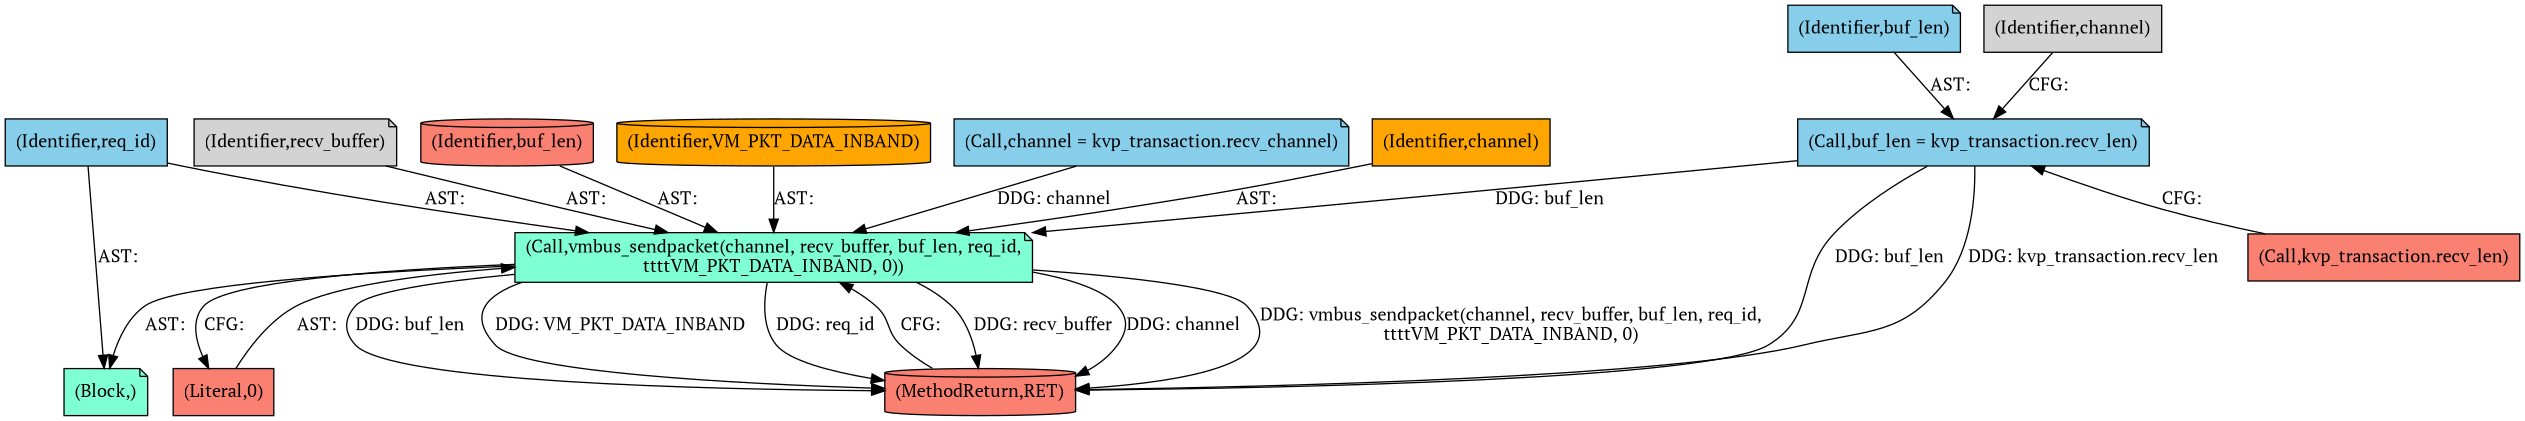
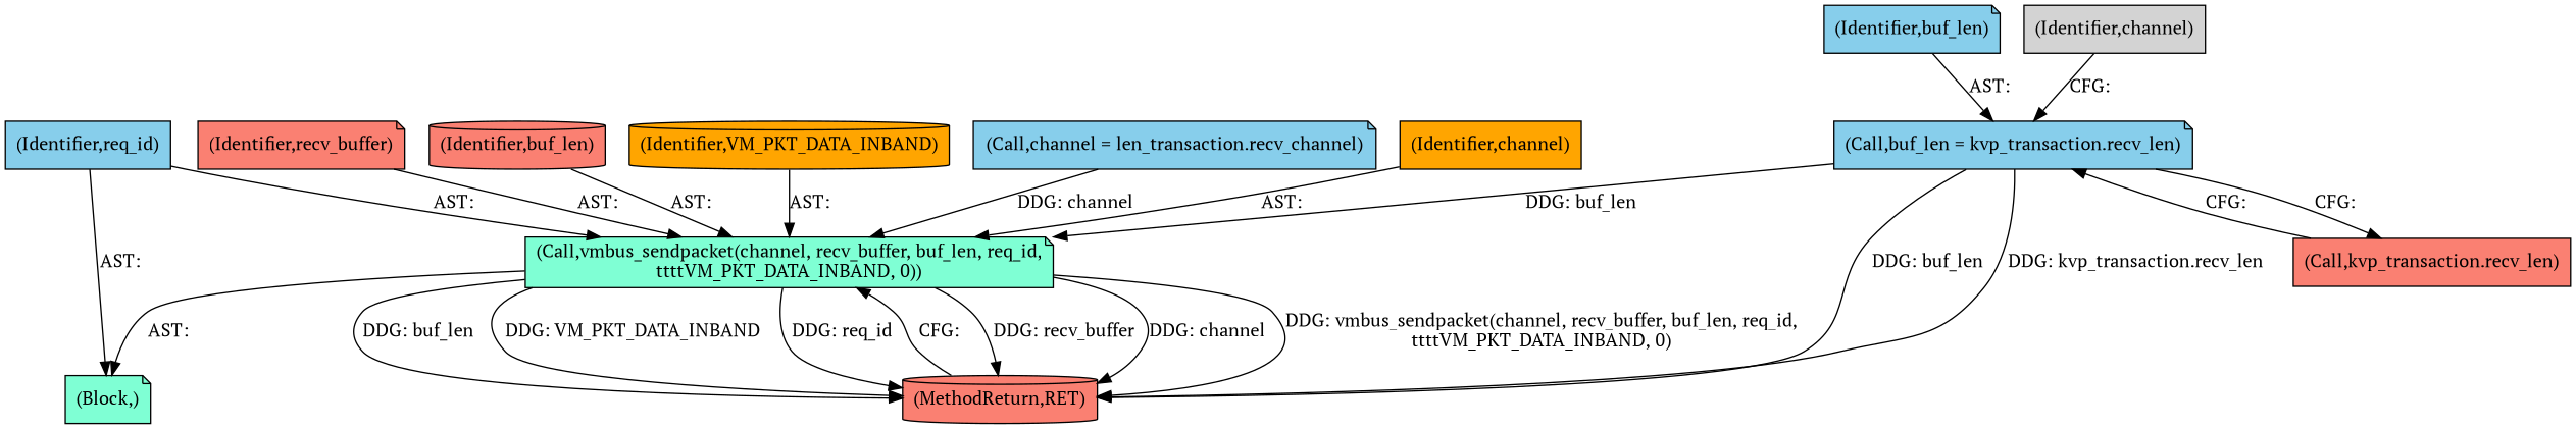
  digraph {
    fontname="PT Serif"
    node [fillcolor=skyblue fontname="PT Serif" shape=note style=filled]
    edge [fontname="PT Serif"]
    n1 [label="(Call,buf_len = kvp_transaction.recv_len)"]
    n2 [fillcolor=aquamarine label="(Call,vmbus_sendpacket(channel, recv_buffer, buf_len, req_id,\n\t\t\t\tVM_PKT_DATA_INBAND, 0))"]
    n3 [fillcolor=salmon label="(Call,kvp_transaction.recv_len)" shape=box]
    n4 [fillcolor=salmon label="(MethodReturn,RET)" shape=cylinder]
    n5 [fillcolor=aquamarine label="(Block,)"]
-   n6 [fillcolor=salmon label="(Literal,0)" shape=box]
    n7 [label="(Identifier,buf_len)"]
-   n8 [fillcolor=lightgrey label="(Identifier,recv_buffer)"]
+   n8 [fillcolor=salmon label="(Identifier,recv_buffer)"]
    n9 [fillcolor=salmon label="(Identifier,buf_len)" shape=cylinder]
    n10 [fillcolor=orange label="(Identifier,VM_PKT_DATA_INBAND)" shape=cylinder]
-   n11 [label="(Call,channel = kvp_transaction.recv_channel)"]
+   n11 [label="(Call,channel = len_transaction.recv_channel)"]
    n12 [label="(Identifier,req_id)" shape=box]
    n13 [fillcolor=orange label="(Identifier,channel)" shape=box]
    n14 [fillcolor=lightgrey label="(Identifier,channel)" shape=box]
    n1 -> n2 [label="DDG: buf_len"]
+   n1 -> n3 [label="CFG: "]
    n1 -> n4 [label="DDG: buf_len"]
    n1 -> n4 [label="DDG: kvp_transaction.recv_len"]
    n2 -> n4 [label="DDG: recv_buffer"]
    n2 -> n4 [label="DDG: channel"]
    n2 -> n4 [label="DDG: vmbus_sendpacket(channel, recv_buffer, buf_len, req_id,\n\t\t\t\tVM_PKT_DATA_INBAND, 0)"]
    n2 -> n4 [label="DDG: buf_len"]
    n2 -> n4 [label="DDG: VM_PKT_DATA_INBAND"]
    n2 -> n4 [label="DDG: req_id"]
    n2 -> n5 [label="AST: "]
-   n2 -> n6 [label="CFG: "]
    n3 -> n1 [label="CFG: "]
    n4 -> n2 [label="CFG: "]
-   n6 -> n2 [label="AST: "]
    n7 -> n1 [label="AST: "]
    n8 -> n2 [label="AST: "]
    n9 -> n2 [label="AST: "]
    n10 -> n2 [label="AST: "]
    n11 -> n2 [label="DDG: channel"]
    n12 -> n2 [label="AST: "]
    n12 -> n5 [label="AST: "]
    n13 -> n2 [label="AST: "]
    n14 -> n1 [label="CFG: "]
  }
